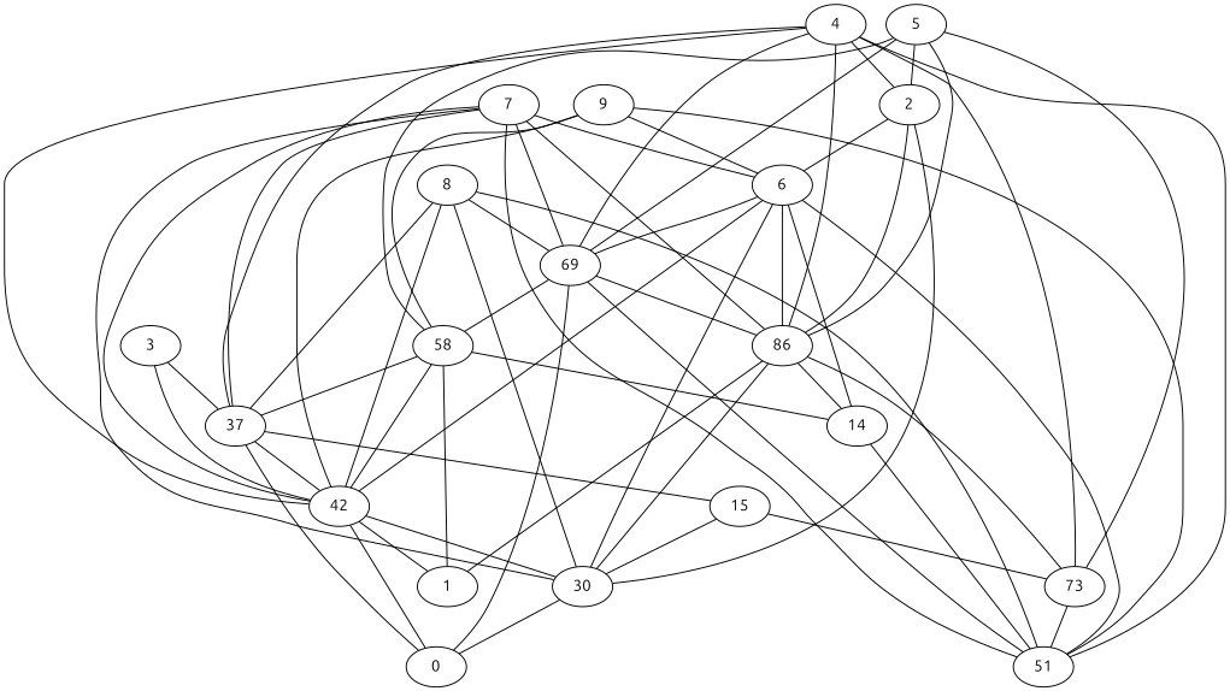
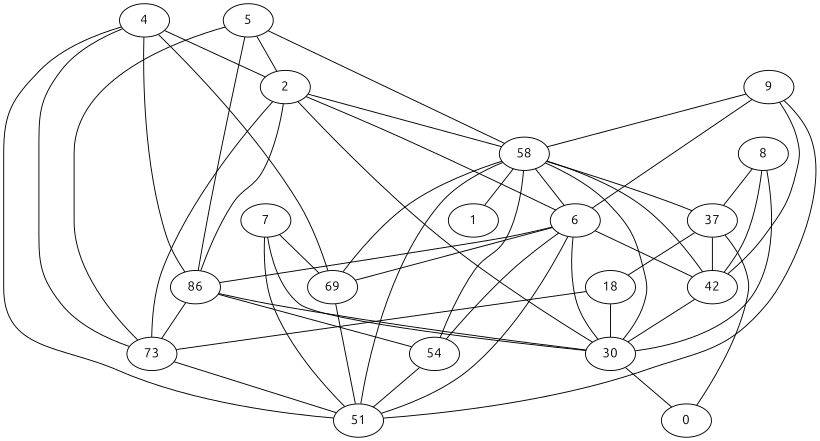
  digraph {
    fontname=Ubuntu
    node [fontname=Ubuntu]
    edge [color=black dir=none fontname=Ubuntu]
    2
    n2 [label=73]
    n3 [label=30]
    n4 [label=86]
-   15
+   15 [label=18]
    n6 [label=58]
    n7 [label=51]
    8
    n9 [label=42]
    n10 [label=69]
    0
-   3
    n13 [label=37]
-   14
+   14 [label=54]
    4
    7
    1
    6
    5
    9
    subgraph sub_1 {
      2
      n2
      n3
      n4
      15
      n6
      n7
      8
      n9
      n10
      0
-     3
      n13
      14
      4
      7
      1
      6
      5
      9
    }
+   2 -> n2
    2 -> n3
    2 -> n4
+   2 -> n6
    2 -> 6
    n2 -> n7
    n3 -> 0
    n4 -> n2
    n4 -> n3
    n4 -> 14
-   n4 -> 1
    15 -> n2
    15 -> n3
+   n6 -> n3
    n6 -> n9
    n6 -> n13
    n6 -> 14
    n6 -> 1
    8 -> n3
-   8 -> n7
+   n6 -> n7
    8 -> n9
-   8 -> n10
    8 -> n13
    n9 -> n3
-   n9 -> 0
-   n9 -> 1
-   n10 -> n4
    n10 -> n6
    n10 -> n7
-   n10 -> 0
-   3 -> n9
-   3 -> n13
    n13 -> 15
    n13 -> n9
    n13 -> 0
    14 -> n7
    4 -> 2
    4 -> n2
    4 -> n4
    4 -> n7
-   4 -> n9
    4 -> n10
-   4 -> n13
    7 -> n3
-   7 -> n4
    7 -> n7
-   7 -> n9
    7 -> n10
-   7 -> n13
-   7 -> 6
+   n6 -> 6
    6 -> n3
    6 -> n4
    6 -> n7
    6 -> n9
    6 -> n10
    6 -> 14
    5 -> 2
    5 -> n2
    5 -> n4
    5 -> n6
-   5 -> n10
    9 -> n6
    9 -> n7
    9 -> n9
    9 -> 6
  }
